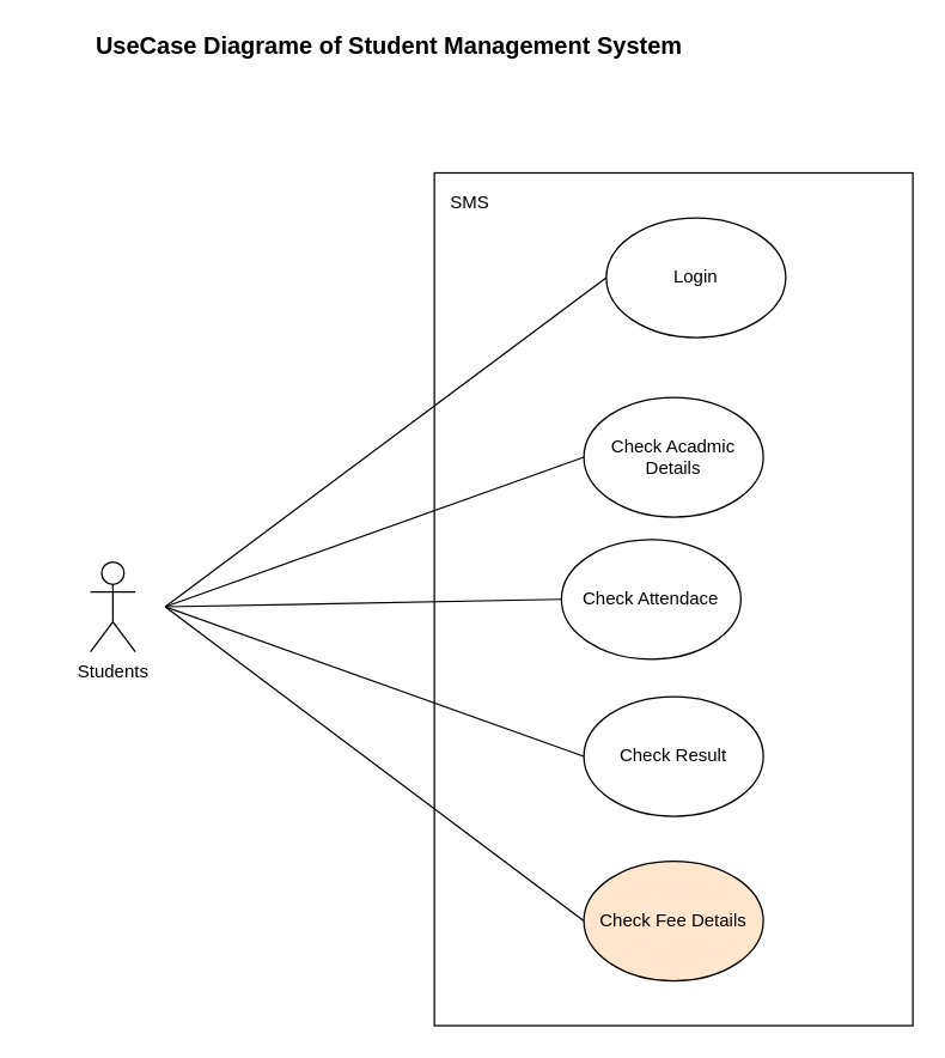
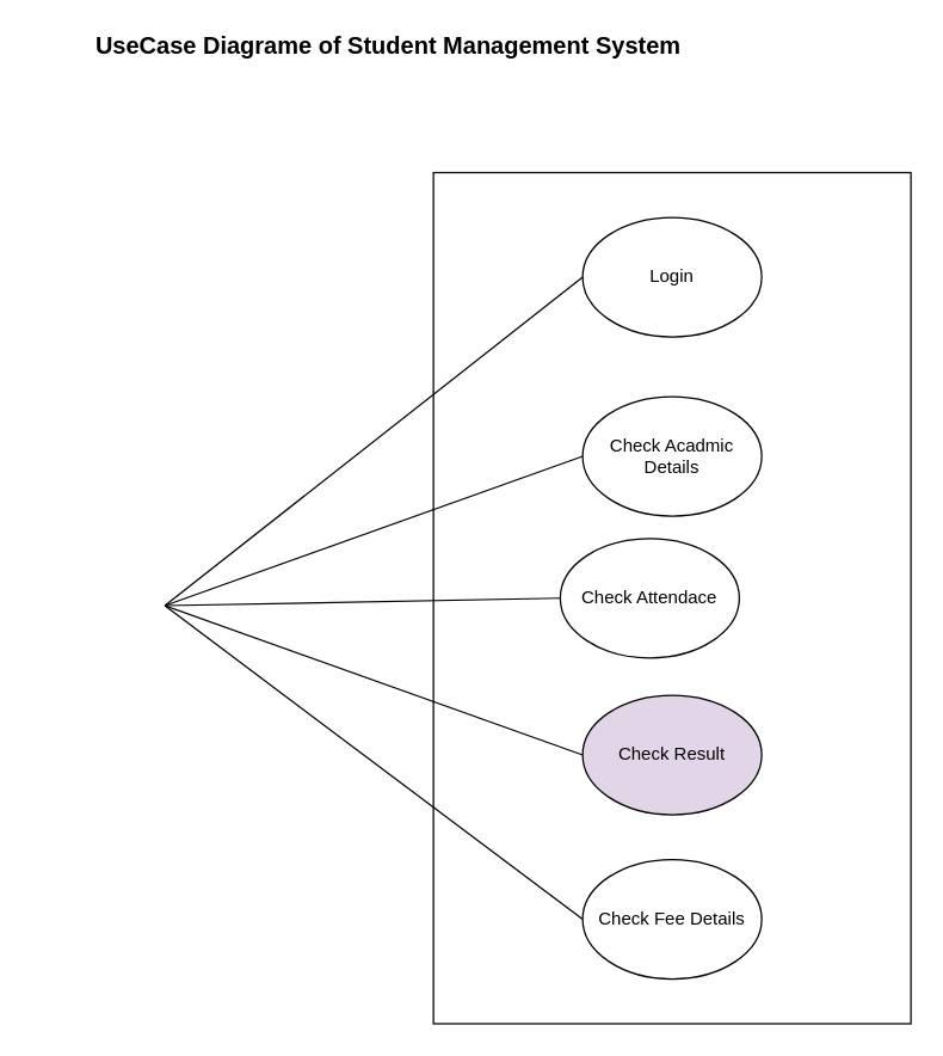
  <mxCell id="0" />
  <mxCell id="1" parent="0" />
- <mxCell id="2" value="Students" style="shape=umlActor;verticalLabelPosition=bottom;verticalAlign=top;html=1;hachureGap=4;pointerEvents=0;" vertex="1" parent="1"><mxGeometry x="60" y="375" width="30" height="60" as="geometry" /></mxCell>
  <mxCell id="3" value="" style="rounded=0;whiteSpace=wrap;html=1;hachureGap=4;pointerEvents=0;" vertex="1" parent="1"><mxGeometry x="290" y="115" width="320" height="570" as="geometry" /></mxCell>
- <mxCell id="4" value="Login" style="ellipse;whiteSpace=wrap;html=1;hachureGap=4;pointerEvents=0;" vertex="1" parent="1"><mxGeometry x="405" y="145" width="120" height="80" as="geometry" /></mxCell>
+ <mxCell id="4" value="Login" style="ellipse;whiteSpace=wrap;html=1;hachureGap=4;pointerEvents=0;" vertex="1" parent="1"><mxGeometry x="390" y="145" width="120" height="80" as="geometry" /></mxCell>
  <mxCell id="5" value="Check Acadmic Details" style="ellipse;whiteSpace=wrap;html=1;hachureGap=4;pointerEvents=0;" vertex="1" parent="1"><mxGeometry x="390" y="265" width="120" height="80" as="geometry" /></mxCell>
  <mxCell id="6" value="Check Attendace" style="ellipse;whiteSpace=wrap;html=1;hachureGap=4;pointerEvents=0;" vertex="1" parent="1"><mxGeometry x="375" y="360" width="120" height="80" as="geometry" /></mxCell>
- <mxCell id="7" value="Check Result" style="ellipse;whiteSpace=wrap;html=1;hachureGap=4;pointerEvents=0;" vertex="1" parent="1"><mxGeometry x="390" y="465" width="120" height="80" as="geometry" /></mxCell>
- <mxCell id="8" value="Check Fee Details" style="ellipse;whiteSpace=wrap;html=1;hachureGap=4;pointerEvents=0;fillColor=#ffe6cc;" vertex="1" parent="1"><mxGeometry x="390" y="575" width="120" height="80" as="geometry" /></mxCell>
+ <mxCell id="7" value="Check Result" style="ellipse;whiteSpace=wrap;html=1;hachureGap=4;pointerEvents=0;fillColor=#e1d5e7;" vertex="1" parent="1"><mxGeometry x="390" y="465" width="120" height="80" as="geometry" /></mxCell>
+ <mxCell id="8" value="Check Fee Details" style="ellipse;whiteSpace=wrap;html=1;hachureGap=4;pointerEvents=0;" vertex="1" parent="1"><mxGeometry x="390" y="575" width="120" height="80" as="geometry" /></mxCell>
  <mxCell id="9" value="" style="endArrow=none;html=1;startSize=14;endSize=14;sourcePerimeterSpacing=8;targetPerimeterSpacing=8;entryX=0;entryY=0.5;entryDx=0;entryDy=0;" edge="1" parent="1" target="6"><mxGeometry width="50" height="50" relative="1" as="geometry"><mxPoint x="110" y="405" as="sourcePoint" /><mxPoint x="360" y="435" as="targetPoint" /></mxGeometry></mxCell>
  <mxCell id="10" value="" style="endArrow=none;html=1;startSize=14;endSize=14;sourcePerimeterSpacing=8;targetPerimeterSpacing=8;entryX=0;entryY=0.5;entryDx=0;entryDy=0;" edge="1" parent="1" target="7"><mxGeometry width="50" height="50" relative="1" as="geometry"><mxPoint x="110" y="405" as="sourcePoint" /><mxPoint x="400" y="410" as="targetPoint" /></mxGeometry></mxCell>
  <mxCell id="11" value="" style="endArrow=none;html=1;startSize=14;endSize=14;sourcePerimeterSpacing=8;targetPerimeterSpacing=8;entryX=0;entryY=0.5;entryDx=0;entryDy=0;" edge="1" parent="1" target="8"><mxGeometry width="50" height="50" relative="1" as="geometry"><mxPoint x="110" y="405" as="sourcePoint" /><mxPoint x="400" y="515" as="targetPoint" /></mxGeometry></mxCell>
  <mxCell id="12" value="" style="endArrow=none;html=1;startSize=14;endSize=14;sourcePerimeterSpacing=8;targetPerimeterSpacing=8;entryX=0;entryY=0.5;entryDx=0;entryDy=0;" edge="1" parent="1" target="4"><mxGeometry width="50" height="50" relative="1" as="geometry"><mxPoint x="110" y="405" as="sourcePoint" /><mxPoint x="360" y="435" as="targetPoint" /></mxGeometry></mxCell>
  <mxCell id="13" value="" style="endArrow=none;html=1;startSize=14;endSize=14;sourcePerimeterSpacing=8;targetPerimeterSpacing=8;entryX=0;entryY=0.5;entryDx=0;entryDy=0;" edge="1" parent="1" target="5"><mxGeometry width="50" height="50" relative="1" as="geometry"><mxPoint x="110" y="405" as="sourcePoint" /><mxPoint x="360" y="435" as="targetPoint" /></mxGeometry></mxCell>
- <mxCell id="14" value="SMS" style="text;html=1;strokeColor=none;fillColor=none;align=center;verticalAlign=middle;whiteSpace=wrap;rounded=0;hachureGap=4;pointerEvents=0;" vertex="1" parent="1"><mxGeometry x="294" y="125" width="40" height="20" as="geometry" /></mxCell>
  <mxCell id="15" value="&lt;b&gt;&lt;font style=&quot;font-size: 16px&quot;&gt;UseCase Diagrame of Student Management System&lt;/font&gt;&lt;/b&gt;" style="text;html=1;strokeColor=none;fillColor=none;align=center;verticalAlign=middle;whiteSpace=wrap;rounded=0;hachureGap=4;pointerEvents=0;" vertex="1" parent="1"><mxGeometry x="20" y="20" width="480" height="20" as="geometry" /></mxCell>
